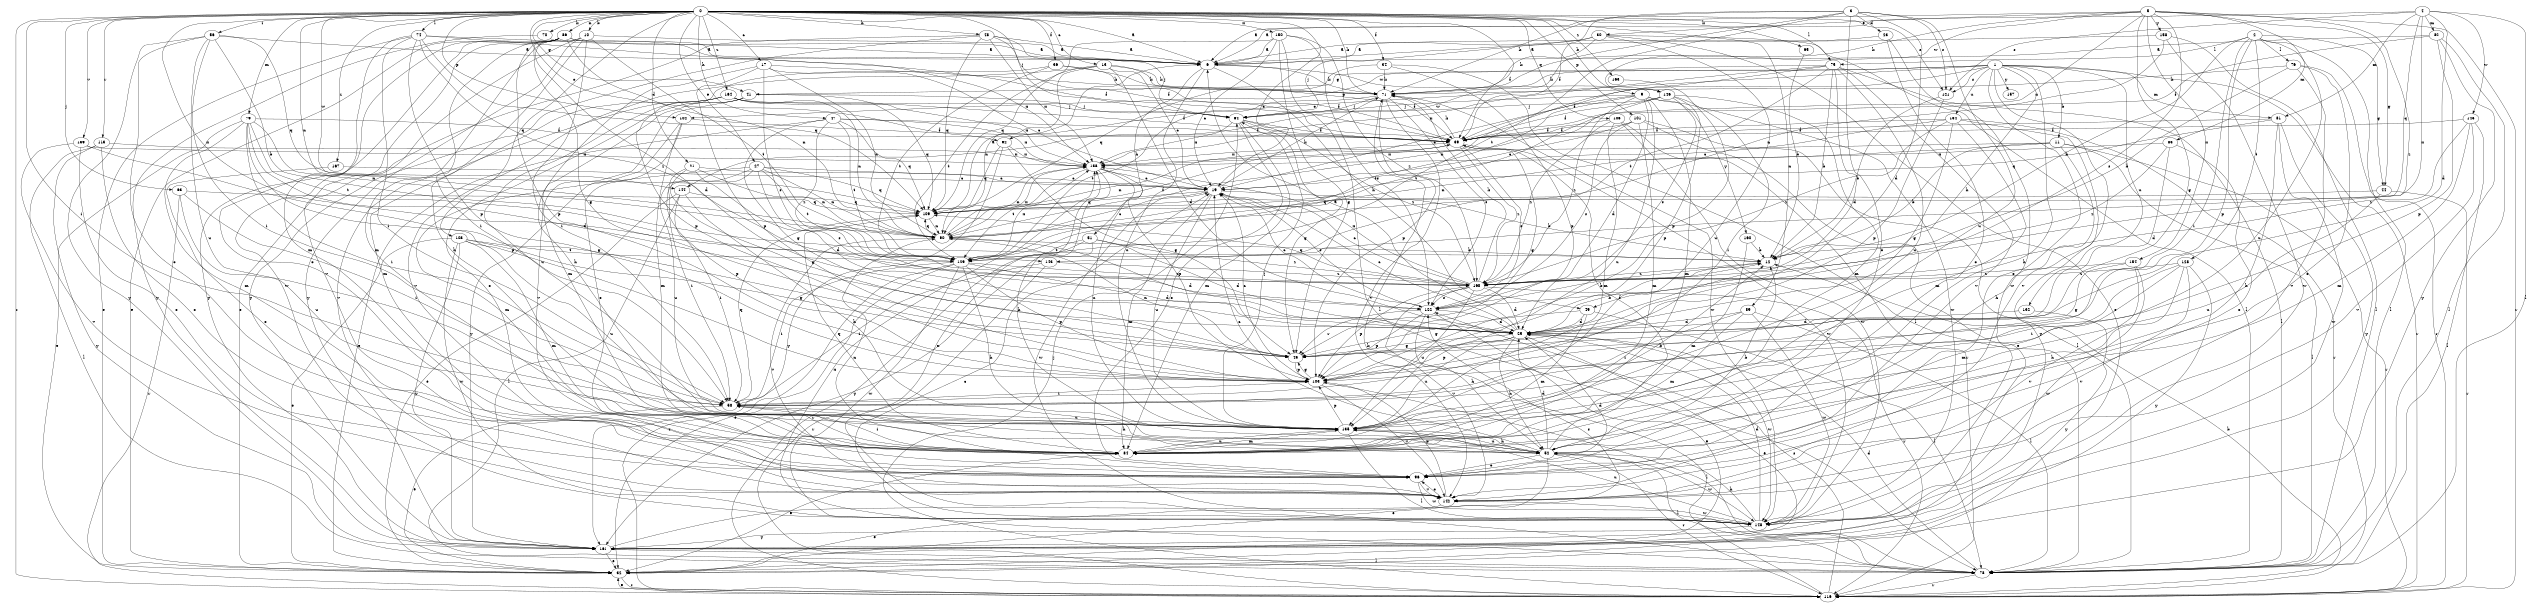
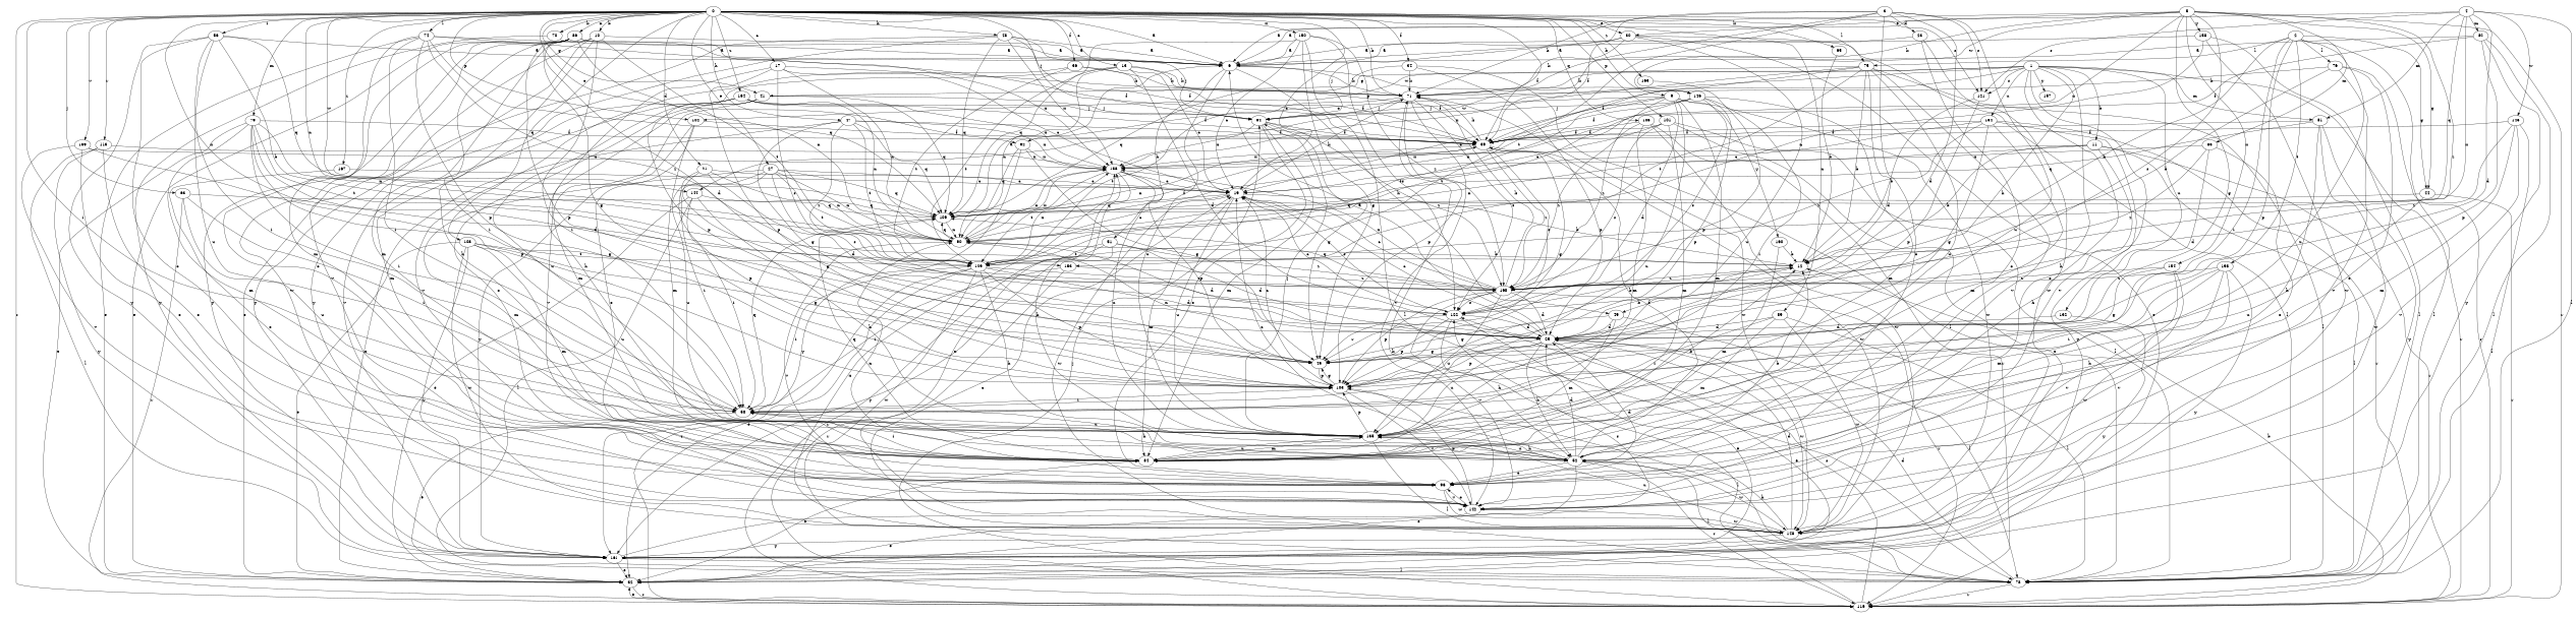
  strict digraph {
    fontname="DejaVu Serif"
    node [fontname="DejaVu Serif"]
    edge [fontname="DejaVu Serif"]
    0
    6
    9
    10
    13
    17
    19
    21
    27
    30
    34
    36
    39
    41
    47
    48
    56
    58
    63
    64
    65
    70
    71
    74
    75
    79
    86
    89
    90
    92
    101
    102
    106
    108
    113
    116
    121
    139
    144
    150
-   153 [label=143]
+   153
    163
    164
    167
    49
    135
    146
    51
    25
    129
    168
    84
    148
    160
    142
    52
    161
    103
    122
    12
    109
    45
    78
    32
    155
    96
    1
    11
    81
    132
    134
    157
    2
    44
    76
-   128
+   128 [label=198]
    3
    23
    4
    82
    145
    5
    83
    154
    158
    0 -> 6 [label=a]
    0 -> 9 [label=b]
    0 -> 10 [label=b]
    0 -> 13 [label=c]
    0 -> 17 [label=c]
    0 -> 19 [label=c]
    0 -> 21 [label=d]
    0 -> 27 [label=e]
+   0 -> 30 [label=e]
    0 -> 34 [label=f]
    0 -> 36 [label=f]
    0 -> 39 [label=f]
    0 -> 41 [label=g]
    0 -> 47 [label=h]
    0 -> 48 [label=h]
    0 -> 56 [label=i]
    0 -> 58 [label=i]
    0 -> 63 [label=j]
    0 -> 64 [label=j]
    0 -> 65 [label=k]
    0 -> 70 [label=k]
    0 -> 71 [label=k]
    0 -> 74 [label=l]
    0 -> 75 [label=l]
    0 -> 79 [label=m]
    0 -> 86 [label=n]
    0 -> 89 [label=n]
    0 -> 90 [label=n]
    0 -> 92 [label=o]
    0 -> 101 [label=p]
    0 -> 102 [label=p]
    0 -> 106 [label=q]
    0 -> 108 [label=q]
    0 -> 113 [label=r]
    0 -> 116 [label=r]
    0 -> 121 [label=s]
    0 -> 139 [label=v]
    0 -> 144 [label=w]
    0 -> 150 [label=x]
    0 -> 153 [label=x]
    0 -> 163 [label=z]
    0 -> 164 [label=z]
    0 -> 167 [label=z]
    6 -> 71 [label=k]
    6 -> 49 [label=h]
    6 -> 135 [label=u]
    6 -> 146 [label=w]
    6 -> 51 [label=h]
    9 -> 19 [label=c]
    9 -> 64 [label=j]
    9 -> 135 [label=u]
    9 -> 25 [label=d]
    9 -> 129 [label=t]
    9 -> 168 [label=z]
    9 -> 84 [label=m]
    9 -> 148 [label=w]
    9 -> 160 [label=y]
    10 -> 6 [label=a]
    10 -> 58 [label=i]
    10 -> 129 [label=t]
    10 -> 84 [label=m]
    10 -> 142 [label=v]
    10 -> 52 [label=h]
    10 -> 161 [label=y]
    13 -> 19 [label=c]
    13 -> 39 [label=f]
    13 -> 71 [label=k]
    13 -> 90 [label=n]
    13 -> 25 [label=d]
    13 -> 129 [label=t]
    13 -> 142 [label=v]
    17 -> 19 [label=c]
    17 -> 71 [label=k]
    17 -> 90 [label=n]
    17 -> 52 [label=h]
    17 -> 103 [label=p]
    17 -> 122 [label=s]
    19 -> 71 [label=k]
    19 -> 135 [label=u]
    19 -> 84 [label=m]
    19 -> 148 [label=w]
    19 -> 122 [label=s]
    19 -> 12 [label=b]
    19 -> 109 [label=q]
    21 -> 19 [label=c]
    21 -> 90 [label=n]
    21 -> 25 [label=d]
    21 -> 103 [label=p]
    21 -> 45 [label=g]
    27 -> 19 [label=c]
    27 -> 58 [label=i]
    27 -> 90 [label=n]
    27 -> 135 [label=u]
    27 -> 129 [label=t]
    27 -> 84 [label=m]
    27 -> 122 [label=s]
    27 -> 109 [label=q]
    30 -> 6 [label=a]
    30 -> 64 [label=j]
    30 -> 71 [label=k]
    30 -> 135 [label=u]
    30 -> 78 [label=l]
    30 -> 32 [label=e]
    34 -> 71 [label=k]
    34 -> 103 [label=p]
    34 -> 109 [label=q]
    34 -> 78 [label=l]
    36 -> 39 [label=f]
    36 -> 71 [label=k]
    36 -> 129 [label=t]
    36 -> 103 [label=p]
    39 -> 71 [label=k]
    39 -> 90 [label=n]
    39 -> 168 [label=z]
    39 -> 148 [label=w]
    39 -> 122 [label=s]
    39 -> 45 [label=g]
    39 -> 155 [label=x]
    41 -> 64 [label=j]
    41 -> 84 [label=m]
    41 -> 142 [label=v]
    41 -> 109 [label=q]
    41 -> 96 [label=o]
    47 -> 39 [label=f]
    47 -> 129 [label=t]
    47 -> 168 [label=z]
    47 -> 109 [label=q]
    47 -> 45 [label=g]
    47 -> 32 [label=e]
    47 -> 155 [label=x]
    48 -> 6 [label=a]
    48 -> 39 [label=f]
    48 -> 64 [label=j]
    48 -> 161 [label=y]
    48 -> 109 [label=q]
    48 -> 32 [label=e]
    48 -> 155 [label=x]
    56 -> 6 [label=a]
    56 -> 58 [label=i]
    56 -> 135 [label=u]
    56 -> 161 [label=y]
    56 -> 12 [label=b]
    56 -> 109 [label=q]
    56 -> 96 [label=o]
    58 -> 135 [label=u]
    58 -> 52 [label=h]
    58 -> 109 [label=q]
    58 -> 32 [label=e]
    63 -> 58 [label=i]
    63 -> 116 [label=r]
    63 -> 135 [label=u]
    63 -> 109 [label=q]
    64 -> 39 [label=f]
    64 -> 168 [label=z]
    64 -> 84 [label=m]
    64 -> 45 [label=g]
    64 -> 155 [label=x]
    64 -> 96 [label=o]
    65 -> 12 [label=b]
    70 -> 6 [label=a]
    70 -> 161 [label=y]
    71 -> 64 [label=j]
    71 -> 129 [label=t]
    71 -> 148 [label=w]
    71 -> 142 [label=v]
    71 -> 103 [label=p]
    71 -> 122 [label=s]
    74 -> 6 [label=a]
    74 -> 39 [label=f]
    74 -> 58 [label=i]
    74 -> 168 [label=z]
    74 -> 84 [label=m]
    74 -> 103 [label=p]
    74 -> 109 [label=q]
    74 -> 32 [label=e]
    75 -> 71 [label=k]
    75 -> 90 [label=n]
    75 -> 135 [label=u]
    75 -> 25 [label=d]
    75 -> 129 [label=t]
    75 -> 142 [label=v]
    75 -> 12 [label=b]
    75 -> 78 [label=l]
    75 -> 155 [label=x]
    79 -> 39 [label=f]
    79 -> 58 [label=i]
    79 -> 90 [label=n]
    79 -> 25 [label=d]
    79 -> 129 [label=t]
    79 -> 84 [label=m]
    79 -> 103 [label=p]
    79 -> 32 [label=e]
    86 -> 6 [label=a]
    86 -> 58 [label=i]
    86 -> 90 [label=n]
    86 -> 25 [label=d]
    86 -> 148 [label=w]
    86 -> 161 [label=y]
    86 -> 103 [label=p]
    86 -> 45 [label=g]
    86 -> 32 [label=e]
    86 -> 155 [label=x]
    86 -> 96 [label=o]
    89 -> 58 [label=i]
    89 -> 25 [label=d]
    89 -> 84 [label=m]
    89 -> 148 [label=w]
    89 -> 78 [label=l]
    90 -> 19 [label=c]
    90 -> 39 [label=f]
    90 -> 25 [label=d]
    90 -> 142 [label=v]
    90 -> 12 [label=b]
    90 -> 109 [label=q]
    90 -> 155 [label=x]
    92 -> 161 [label=y]
    92 -> 109 [label=q]
    92 -> 45 [label=g]
    92 -> 155 [label=x]
    101 -> 19 [label=c]
    101 -> 39 [label=f]
    101 -> 84 [label=m]
    101 -> 122 [label=s]
    101 -> 78 [label=l]
    101 -> 32 [label=e]
    102 -> 39 [label=f]
    102 -> 84 [label=m]
    102 -> 161 [label=y]
    102 -> 96 [label=o]
    106 -> 39 [label=f]
    106 -> 116 [label=r]
    106 -> 168 [label=z]
    106 -> 84 [label=m]
    106 -> 148 [label=w]
    108 -> 135 [label=u]
    108 -> 129 [label=t]
    108 -> 84 [label=m]
    108 -> 148 [label=w]
    108 -> 161 [label=y]
    108 -> 45 [label=g]
    108 -> 32 [label=e]
    113 -> 161 [label=y]
    113 -> 78 [label=l]
    113 -> 155 [label=x]
    113 -> 96 [label=o]
    116 -> 64 [label=j]
    116 -> 71 [label=k]
    116 -> 122 [label=s]
    116 -> 12 [label=b]
    116 -> 32 [label=e]
    121 -> 103 [label=p]
    121 -> 12 [label=b]
    139 -> 142 [label=v]
    139 -> 45 [label=g]
    139 -> 155 [label=x]
    139 -> 96 [label=o]
    144 -> 58 [label=i]
    144 -> 52 [label=h]
    144 -> 109 [label=q]
    144 -> 78 [label=l]
    144 -> 32 [label=e]
    150 -> 6 [label=a]
    150 -> 19 [label=c]
    150 -> 168 [label=z]
    150 -> 122 [label=s]
    150 -> 109 [label=q]
    150 -> 45 [label=g]
    150 -> 78 [label=l]
    153 -> 58 [label=i]
    153 -> 116 [label=r]
    153 -> 168 [label=z]
    163 -> 103 [label=p]
    164 -> 39 [label=f]
    164 -> 64 [label=j]
    164 -> 90 [label=n]
    164 -> 135 [label=u]
    164 -> 84 [label=m]
    164 -> 142 [label=v]
    164 -> 155 [label=x]
    167 -> 19 [label=c]
    167 -> 96 [label=o]
    49 -> 25 [label=d]
    49 -> 84 [label=m]
    49 -> 45 [label=g]
    49 -> 78 [label=l]
    135 -> 64 [label=j]
    135 -> 84 [label=m]
    135 -> 52 [label=h]
    135 -> 103 [label=p]
    135 -> 12 [label=b]
    135 -> 78 [label=l]
    146 -> 39 [label=f]
    146 -> 58 [label=i]
    146 -> 64 [label=j]
    146 -> 129 [label=t]
    146 -> 84 [label=m]
    146 -> 103 [label=p]
    146 -> 122 [label=s]
    51 -> 116 [label=r]
    51 -> 25 [label=d]
    51 -> 129 [label=t]
    51 -> 168 [label=z]
    51 -> 161 [label=y]
    25 -> 6 [label=a]
    25 -> 19 [label=c]
    25 -> 135 [label=u]
    25 -> 148 [label=w]
    25 -> 52 [label=h]
    25 -> 103 [label=p]
    25 -> 12 [label=b]
    25 -> 45 [label=g]
    25 -> 32 [label=e]
    129 -> 58 [label=i]
    129 -> 116 [label=r]
    129 -> 25 [label=d]
    129 -> 168 [label=z]
    129 -> 148 [label=w]
    129 -> 52 [label=h]
    129 -> 103 [label=p]
    129 -> 32 [label=e]
    129 -> 155 [label=x]
    168 -> 19 [label=c]
    168 -> 71 [label=k]
    168 -> 116 [label=r]
    168 -> 135 [label=u]
    168 -> 25 [label=d]
    168 -> 142 [label=v]
    168 -> 103 [label=p]
    168 -> 122 [label=s]
    168 -> 109 [label=q]
    168 -> 155 [label=x]
    84 -> 58 [label=i]
    84 -> 135 [label=u]
    84 -> 109 [label=q]
    84 -> 32 [label=e]
    148 -> 135 [label=u]
    148 -> 25 [label=d]
    148 -> 52 [label=h]
    148 -> 161 [label=y]
    148 -> 155 [label=x]
    160 -> 84 [label=m]
    160 -> 12 [label=b]
    142 -> 148 [label=w]
    142 -> 103 [label=p]
    142 -> 32 [label=e]
    142 -> 96 [label=o]
    52 -> 19 [label=c]
    52 -> 39 [label=f]
    52 -> 116 [label=r]
    52 -> 135 [label=u]
    52 -> 25 [label=d]
    52 -> 148 [label=w]
    52 -> 12 [label=b]
    52 -> 78 [label=l]
    52 -> 32 [label=e]
    52 -> 96 [label=o]
    161 -> 122 [label=s]
    161 -> 78 [label=l]
    161 -> 32 [label=e]
    103 -> 19 [label=c]
    103 -> 58 [label=i]
    103 -> 142 [label=v]
    103 -> 45 [label=g]
    103 -> 78 [label=l]
    122 -> 19 [label=c]
    122 -> 25 [label=d]
    122 -> 52 [label=h]
    122 -> 103 [label=p]
    122 -> 12 [label=b]
    122 -> 45 [label=r]
    122 -> 32 [label=e]
    12 -> 168 [label=z]
    109 -> 6 [label=a]
    109 -> 90 [label=n]
    45 -> 90 [label=n]
    45 -> 103 [label=p]
    78 -> 19 [label=c]
    78 -> 116 [label=r]
    78 -> 25 [label=d]
    78 -> 155 [label=x]
    32 -> 116 [label=r]
    155 -> 19 [label=c]
    155 -> 90 [label=n]
    155 -> 135 [label=u]
    155 -> 129 [label=t]
    155 -> 52 [label=h]
    155 -> 103 [label=p]
    96 -> 90 [label=n]
    96 -> 25 [label=d]
    96 -> 148 [label=w]
    96 -> 142 [label=v]
    1 -> 39 [label=f]
    1 -> 41 [label=g]
    1 -> 92 [label=o]
    1 -> 102 [label=p]
    1 -> 116 [label=r]
    1 -> 121 [label=s]
    1 -> 49 [label=h]
    1 -> 142 [label=v]
    1 -> 52 [label=h]
    1 -> 96 [label=o]
    1 -> 11 [label=b]
    1 -> 81 [label=m]
    1 -> 132 [label=u]
    1 -> 134 [label=u]
    1 -> 157 [label=y]
    11 -> 90 [label=n]
    11 -> 116 [label=r]
    11 -> 52 [label=h]
    11 -> 12 [label=b]
    11 -> 78 [label=l]
    11 -> 155 [label=x]
    81 -> 39 [label=f]
    81 -> 148 [label=w]
    81 -> 52 [label=h]
    81 -> 161 [label=y]
    81 -> 109 [label=q]
    132 -> 25 [label=d]
    132 -> 161 [label=y]
    134 -> 19 [label=c]
    134 -> 39 [label=f]
    134 -> 116 [label=r]
    134 -> 168 [label=z]
    134 -> 84 [label=m]
    134 -> 161 [label=y]
    134 -> 45 [label=g]
    2 -> 58 [label=i]
    2 -> 75 [label=l]
    2 -> 135 [label=u]
    2 -> 103 [label=p]
    2 -> 12 [label=b]
    2 -> 78 [label=l]
    2 -> 44 [label=g]
    2 -> 76 [label=l]
    2 -> 128 [label=t]
    44 -> 116 [label=r]
    44 -> 135 [label=u]
    44 -> 109 [label=q]
    76 -> 71 [label=k]
    76 -> 116 [label=r]
    76 -> 142 [label=v]
    76 -> 12 [label=b]
    76 -> 96 [label=o]
    128 -> 58 [label=i]
    128 -> 168 [label=z]
    128 -> 84 [label=m]
    128 -> 142 [label=v]
    128 -> 52 [label=h]
    128 -> 161 [label=y]
    3 -> 39 [label=f]
    3 -> 71 [label=k]
    3 -> 121 [label=s]
    3 -> 144 [label=w]
    3 -> 135 [label=u]
    3 -> 25 [label=d]
    3 -> 129 [label=t]
    3 -> 96 [label=o]
    3 -> 23 [label=d]
    23 -> 6 [label=a]
    23 -> 148 [label=w]
    23 -> 96 [label=o]
    4 -> 6 [label=a]
    4 -> 121 [label=s]
    4 -> 153 [label=x]
    4 -> 25 [label=d]
    4 -> 109 [label=q]
    4 -> 78 [label=l]
    4 -> 81 [label=m]
    4 -> 82 [label=m]
    4 -> 145 [label=w]
    82 -> 6 [label=a]
    82 -> 39 [label=f]
    82 -> 161 [label=y]
    82 -> 103 [label=p]
    82 -> 78 [label=l]
    145 -> 39 [label=f]
    145 -> 168 [label=z]
    145 -> 84 [label=m]
    145 -> 142 [label=v]
    145 -> 78 [label=l]
    5 -> 6 [label=a]
    5 -> 30 [label=e]
    5 -> 71 [label=k]
    5 -> 116 [label=r]
    5 -> 146 [label=w]
    5 -> 168 [label=z]
    5 -> 122 [label=s]
    5 -> 45 [label=g]
    5 -> 155 [label=x]
    5 -> 44 [label=g]
    5 -> 83 [label=m]
    5 -> 154 [label=x]
    5 -> 158 [label=y]
    83 -> 25 [label=d]
    83 -> 168 [label=z]
    83 -> 155 [label=x]
    83 -> 96 [label=o]
    154 -> 168 [label=z]
    154 -> 148 [label=w]
    154 -> 142 [label=v]
    154 -> 45 [label=g]
    158 -> 6 [label=a]
    158 -> 90 [label=n]
    158 -> 148 [label=w]
    158 -> 78 [label=l]
  }
